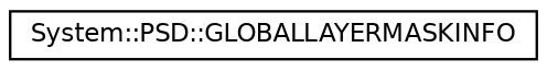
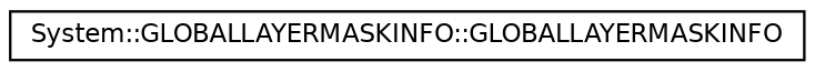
  digraph {
    rankdir=LR
-   n1 [color=black fillcolor=white fontname=Helvetica fontsize=10 height=0.2 label="System::PSD::GLOBALLAYERMASKINFO" shape=record style=filled width=0.4]
+   n1 [color=black fillcolor=white fontname=Helvetica fontsize=10 height=0.2 label="System::GLOBALLAYERMASKINFO::GLOBALLAYERMASKINFO" shape=record style=filled width=0.4]
  }
